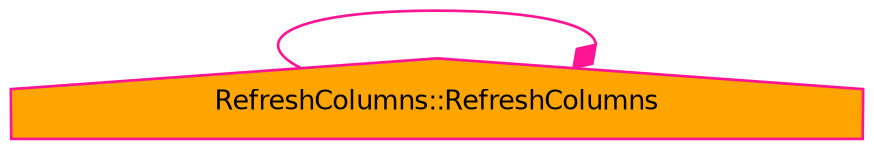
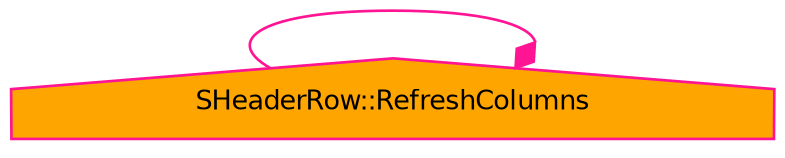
  digraph {
    rankdir=LR
-   n1 [color=deeppink fillcolor=orange fontcolor=black fontname=Helvetica fontsize=10 height=0.2 label="RefreshColumns::RefreshColumns" shape=house style=filled width=0.4]
+   n1 [color=deeppink fillcolor=orange fontcolor=black fontname=Helvetica fontsize=10 height=0.2 label="SHeaderRow::RefreshColumns" shape=house style=filled width=0.4]
    n1 -> n1 [color=deeppink fontname=Helvetica fontsize=10 labelfontname=Helvetica labelfontsize=10 style=solid arrowhead=diamond]
  }
